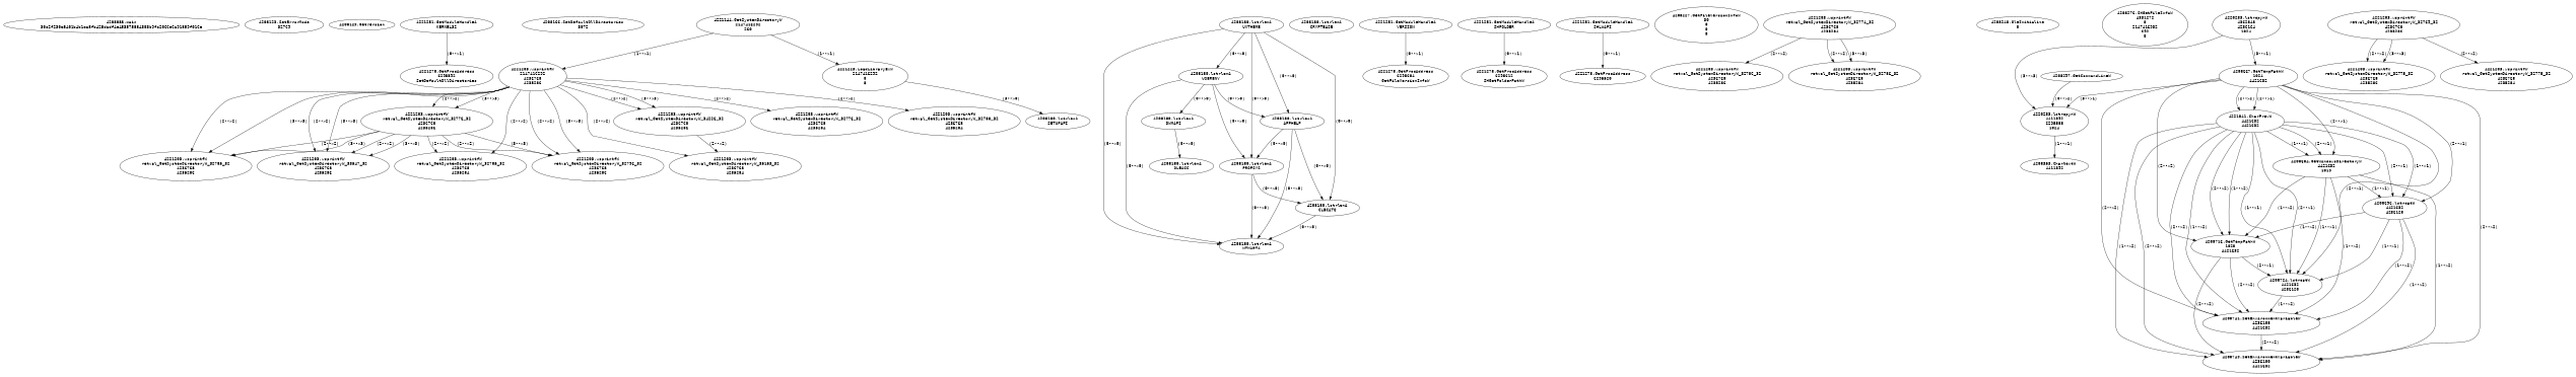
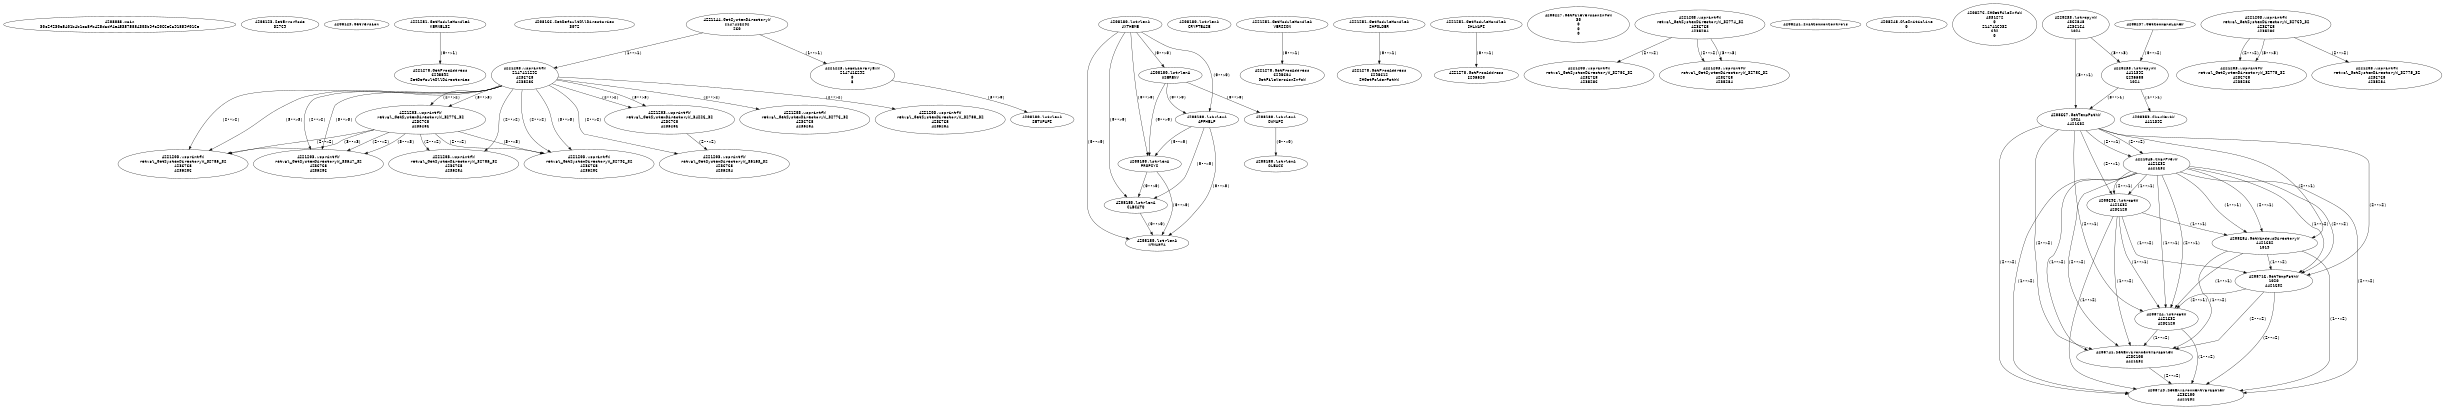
  digraph {
    fontname="DejaVu Sans Mono"
    node [fontname="DejaVu Sans Mono"]
    edge [fontname="DejaVu Sans Mono"]
    n1 [label="4208088.main\n30c2f230e5401b4b1ea8fb425dadf4e453575884303b9fa2066e6a91859f016e"]
    n2 [label="4208123.SetErrorMode\n32769"]
    n3 [label="4208129.GetVersion\n"]
    n4 [label="4221251.GetModuleHandleA\nKERNEL32"]
    n5 [label="4221278.GetProcAddress\n6295592\nSetDefaultDllDirectories"]
    n6 [label="4208166.SetDefaultDllDirectories\n3072"]
    n7 [label="4221144.GetSystemDirectoryW\n2147416292\n260"]
-   n8 [label="4221203.wsprintfW\n2147416292\n4236768\n4235286"]
+   n8 [label="4221203.wsprintfW\n2147411292\n4236768\n4235286"]
    n9 [label="4221223.LoadLibraryExW\n2147416292\n0\n8"]
    n10 [label="4221203.wsprintfW\nretval_GetSystemDirectoryW_32776_32\n4236768\n4235284"]
    n11 [label="4221203.wsprintfW\nretval_GetSystemDirectoryW_32788_32\n4236768\n4235284"]
    n12 [label="4221203.wsprintfW\nretval_GetSystemDirectoryW_32776_32\n4236768\n4235286"]
    n13 [label="4221203.wsprintfW\nretval_GetSystemDirectoryW_33547_32\n4236768\n4235286"]
    n14 [label="4221203.wsprintfW\nretval_GetSystemDirectoryW_34226_32\n4236768\n4235286"]
    n15 [label="4221203.wsprintfW\nretval_GetSystemDirectoryW_35153_32\n4236768\n4235284"]
    n16 [label="4221203.wsprintfW\nretval_GetSystemDirectoryW_32785_32\n4236768\n4235286"]
    n17 [label="4221203.wsprintfW\nretval_GetSystemDirectoryW_32785_32\n4236768\n4235284"]
    n18 [label="4221203.wsprintfW\nretval_GetSystemDirectoryW_32796_32\n4236768\n4235286"]
    n19 [label="4208180.lstrlenA\nSETUPAPI"]
    n20 [label="4208180.lstrlenA\nUXTHEME"]
    n21 [label="4208180.lstrlenA\nUSERENV"]
    n22 [label="4208180.lstrlenA\nAPPHELP"]
    n23 [label="4208180.lstrlenA\nPROPSYS"]
    n24 [label="4208180.lstrlenA\nCLBCATQ"]
    n25 [label="4208180.lstrlenA\nNTMARTA"]
    n26 [label="4208180.lstrlenA\nDWMAPI"]
    n27 [label="4208180.lstrlenA\nOLEACC"]
    n28 [label="4208180.lstrlenA\nCRYPTBASE"]
    n29 [label="4221251.GetModuleHandleA\nVERSION"]
    n30 [label="4221278.GetProcAddress\n6295604\nGetFileVersionInfoW"]
    n31 [label="4221251.GetModuleHandleA\nSHFOLDER"]
    n32 [label="4221278.GetProcAddress\n6295612\nSHGetFolderPathW"]
    n33 [label="4221251.GetModuleHandleA\nSHLWAPI"]
    n34 [label="4221278.GetProcAddress\n6295520\n"]
    n35 [label="4208227.GetFileVersionInfoW\n30\n0\n0\n0"]
    n36 [label="4221203.wsprintfW\nretval_GetSystemDirectoryW_32774_32\n4236768\n4235284"]
    n37 [label="4221203.wsprintfW\nretval_GetSystemDirectoryW_32786_32\n4236768\n4235286"]
    n38 [label="4221203.wsprintfW\nretval_GetSystemDirectoryW_32786_32\n4236768\n4235284"]
+   n39 [label="4208241.InitCommonControls\n"]
    n40 [label="4208248.OleInitialize\n0"]
    n41 [label="4208276.SHGetFileInfoW\n4331272\n0\n2147416932\n692\n0"]
    n42 [label="4220233.lstrcpynW\n4362848\n4236164\n1024"]
    n43 [label="4220233.lstrcpynW\n4411392\n6295588\n1024"]
    n44 [label="4208667.GetTempPathW\n1024\n4421632"]
    n45 [label="4208353.CharNextW\n4411392"]
-   n46 [label="4221041.CharPrevW\n4421632\n4421632"]
+   n46 [label="4221045.CharPrevW\n4421632\n4421632"]
    n47 [label="4208684.GetWindowsDirectoryW\n4421632\n1019"]
    n48 [label="4208696.lstrcatW\n4421632\n4236128"]
    n49 [label="4208716.GetTempPathW\n1020\n4421632"]
    n50 [label="4208724.lstrcatW\n4421632\n4236120"]
    n51 [label="4208741.SetEnvironmentVariableW\n4236108\n4421632"]
    n52 [label="4208749.SetEnvironmentVariableW\n4236100\n4421632"]
    n53 [label="4208297.GetCommandLineW\n"]
    n54 [label="4221203.wsprintfW\nretval_GetSystemDirectoryW_32769_32\n4236768\n4235286"]
    n55 [label="4221203.wsprintfW\nretval_GetSystemDirectoryW_32775_32\n4236768\n4235286"]
    n56 [label="4221203.wsprintfW\nretval_GetSystemDirectoryW_32775_32\n4236768\n4235284"]
    n4 -> n5 [label="(0-->1)"]
    n7 -> n8 [label="(1-->1)"]
    n7 -> n9 [label="(1-->1)"]
    n8 -> n10 [label="(2-->2)"]
    n8 -> n11 [label="(2-->2)"]
    n8 -> n12 [label="(2-->2)"]
    n8 -> n12 [label="(3-->3)"]
    n8 -> n13 [label="(2-->2)"]
    n8 -> n13 [label="(3-->3)"]
    n8 -> n14 [label="(2-->2)"]
    n8 -> n14 [label="(3-->3)"]
    n8 -> n15 [label="(2-->2)"]
    n8 -> n16 [label="(2-->2)"]
    n8 -> n16 [label="(3-->3)"]
    n8 -> n17 [label="(2-->2)"]
    n8 -> n18 [label="(2-->2)"]
    n8 -> n18 [label="(3-->3)"]
    n9 -> n19 [label="(3-->0)"]
    n12 -> n13 [label="(2-->2)"]
    n12 -> n13 [label="(3-->3)"]
    n12 -> n16 [label="(2-->2)"]
    n12 -> n16 [label="(3-->3)"]
    n12 -> n17 [label="(2-->2)"]
    n12 -> n18 [label="(2-->2)"]
    n12 -> n18 [label="(3-->3)"]
    n14 -> n15 [label="(2-->2)"]
    n20 -> n21 [label="(0-->0)"]
    n20 -> n22 [label="(0-->0)"]
    n20 -> n23 [label="(0-->0)"]
    n20 -> n24 [label="(0-->0)"]
    n20 -> n25 [label="(0-->0)"]
    n21 -> n22 [label="(0-->0)"]
    n21 -> n23 [label="(0-->0)"]
-   n21 -> n25 [label="(0-->0)"]
    n21 -> n26 [label="(0-->0)"]
    n22 -> n23 [label="(0-->0)"]
    n22 -> n24 [label="(0-->0)"]
    n22 -> n25 [label="(0-->0)"]
    n23 -> n24 [label="(0-->0)"]
    n23 -> n25 [label="(0-->0)"]
    n24 -> n25 [label="(0-->0)"]
    n26 -> n27 [label="(0-->0)"]
    n29 -> n30 [label="(0-->1)"]
    n31 -> n32 [label="(0-->1)"]
    n33 -> n34 [label="(0-->1)"]
    n36 -> n37 [label="(2-->2)"]
    n36 -> n38 [label="(2-->2)"]
    n36 -> n38 [label="(3-->3)"]
    n42 -> n43 [label="(3-->3)"]
    n42 -> n44 [label="(3-->1)"]
-   n44 -> n43 [label="(3-->1)"]
+   n43 -> n44 [label="(3-->1)"]
    n43 -> n45 [label="(1-->1)"]
    n44 -> n46 [label="(2-->1)"]
    n44 -> n46 [label="(2-->2)"]
    n44 -> n47 [label="(2-->1)"]
    n44 -> n48 [label="(2-->1)"]
    n44 -> n49 [label="(2-->2)"]
    n44 -> n50 [label="(2-->1)"]
    n44 -> n51 [label="(2-->2)"]
    n44 -> n52 [label="(2-->2)"]
    n46 -> n47 [label="(1-->1)"]
    n46 -> n47 [label="(2-->1)"]
    n46 -> n48 [label="(1-->1)"]
    n46 -> n48 [label="(2-->1)"]
    n46 -> n49 [label="(1-->2)"]
    n46 -> n49 [label="(2-->2)"]
    n46 -> n50 [label="(1-->1)"]
    n46 -> n50 [label="(2-->1)"]
    n46 -> n51 [label="(1-->2)"]
    n46 -> n51 [label="(2-->2)"]
    n46 -> n52 [label="(1-->2)"]
    n46 -> n52 [label="(2-->2)"]
-   n47 -> n48 [label="(1-->1)"]
+   n48 -> n47 [label="(1-->1)"]
    n47 -> n49 [label="(1-->2)"]
    n47 -> n50 [label="(1-->1)"]
    n47 -> n51 [label="(1-->2)"]
    n47 -> n52 [label="(1-->2)"]
    n48 -> n49 [label="(1-->2)"]
    n48 -> n50 [label="(1-->1)"]
    n48 -> n51 [label="(1-->2)"]
    n48 -> n52 [label="(1-->2)"]
    n49 -> n50 [label="(2-->1)"]
    n49 -> n51 [label="(2-->2)"]
    n49 -> n52 [label="(2-->2)"]
    n50 -> n51 [label="(1-->2)"]
+   n50 -> n52 [label="(1-->2)"]
    n51 -> n52 [label="(2-->2)"]
    n53 -> n43 [label="(0-->2)"]
    n54 -> n55 [label="(2-->2)"]
    n54 -> n55 [label="(3-->3)"]
    n54 -> n56 [label="(2-->2)"]
  }
